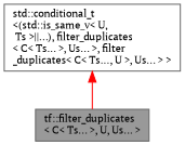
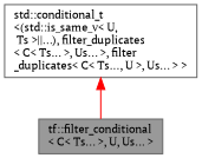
  digraph {
    rankdir=TB
    fontname="PT Serif"
    node [color=gray40 fontname="PT Serif" fontsize=10 shape=box style=filled]
-   n1 [fillcolor=grey60 fontcolor=black height=0.2 label="tf::filter_duplicates\l\< C\< Ts... \>, U, Us... \>" width=0.4]
+   n1 [fillcolor=grey60 fontcolor=black height=0.2 label="tf::filter_conditional\l\< C\< Ts... \>, U, Us... \>" width=0.4]
    n2 [fillcolor=white height=0.2 label="std::conditional_t\l\<(std::is_same_v\< U,\l Ts \>\|\|...), filter_duplicates\l\< C\< Ts... \>, Us... \>, filter\l_duplicates\< C\< Ts..., U \>, Us... \> \>" width=0.4]
    n2 -> n1 [color=red dir=back fontname="PT Serif" fontsize=10 labelfontname=Helvetica labelfontsize=10 style=solid]
  }
